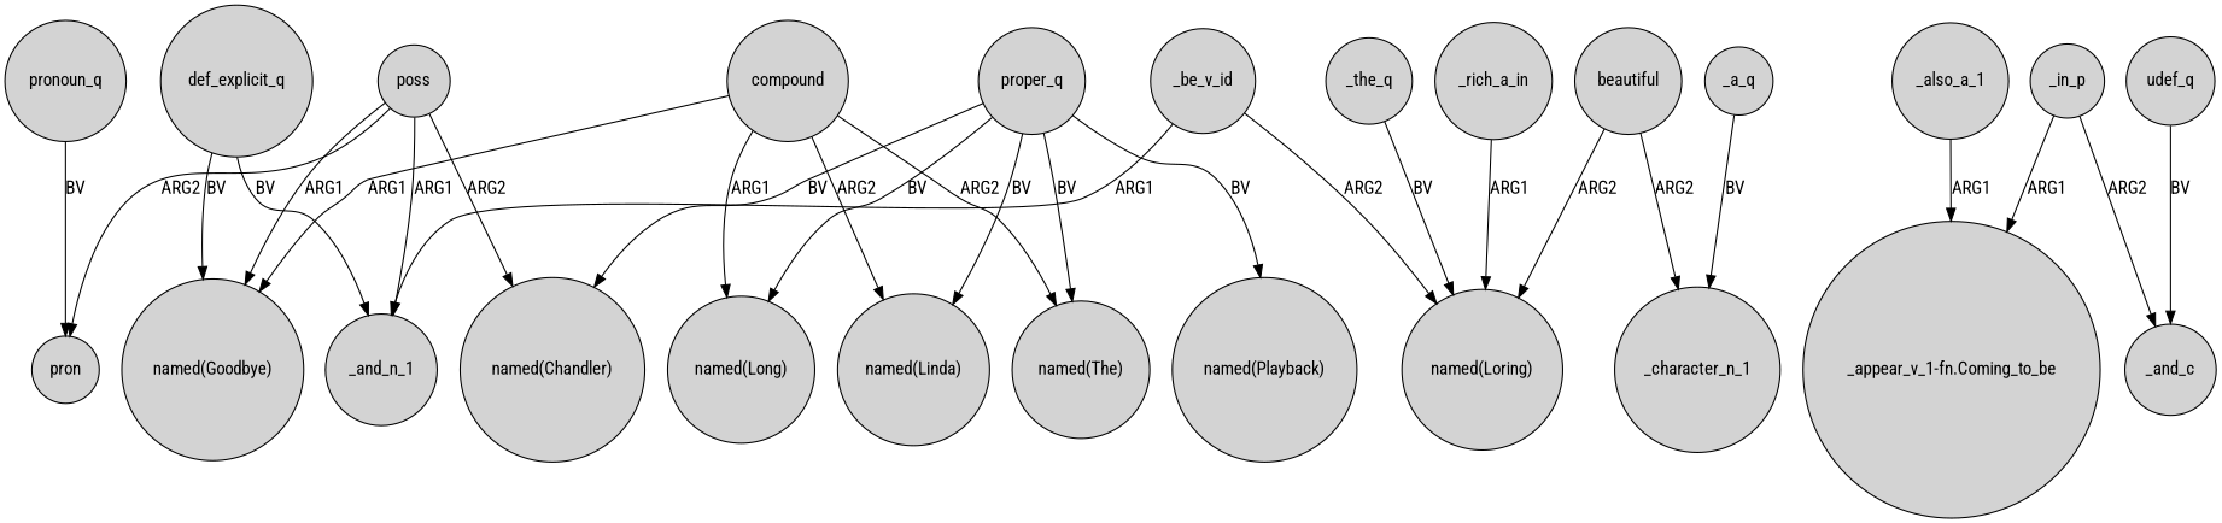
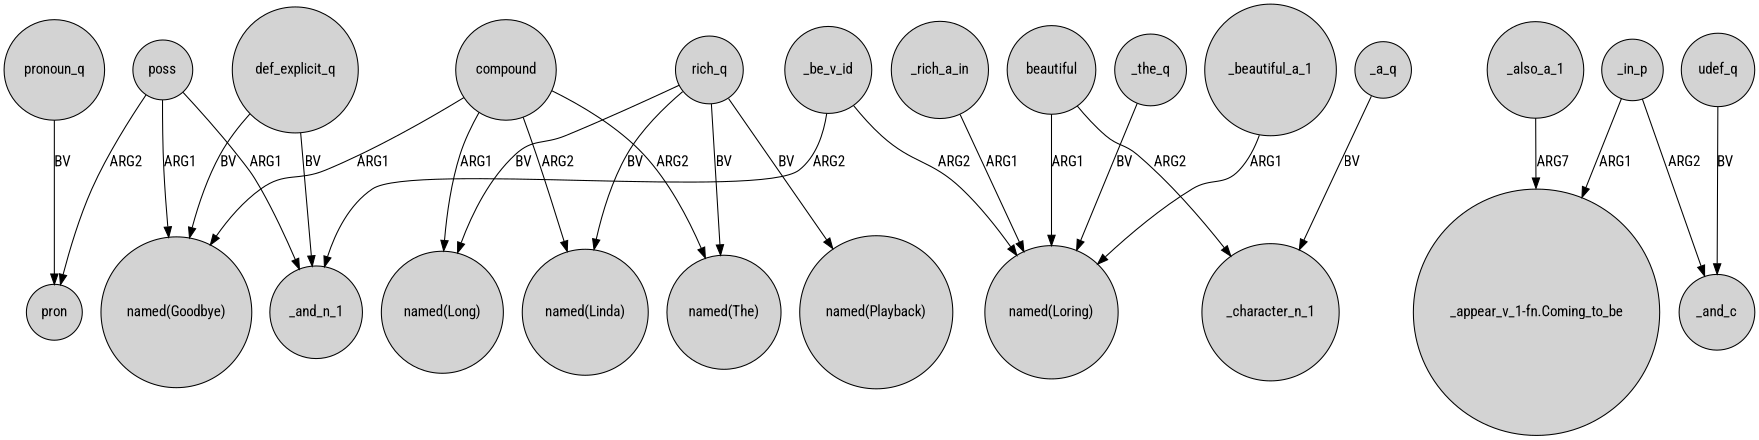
  digraph {
    fontname="Roboto Condensed"
    node [fontname="Roboto Condensed" shape=circle style=filled]
    edge [fontname="Roboto Condensed"]
    compound
    "named(Goodbye)"
    "named(The)"
    "named(Linda)"
    "named(Long)"
    poss
    pron
    n8 [label=_and_n_1]
-   "named(Chandler)"
+   _beautiful_a_1
    "named(Loring)"
    _in_p
    "_appear_v_1-fn.Coming_to_be"
    _and_c
-   proper_q
+   proper_q [label=rich_q]
    "named(Playback)"
    def_explicit_q
    pronoun_q
    _be_v_id
    _the_q
    _also_a_1
    n22 [label=beautiful]
    _character_n_1
    _a_q
    _rich_a_in
    udef_q
    compound -> "named(Goodbye)" [label=ARG1]
    compound -> "named(The)" [label=ARG2]
    compound -> "named(Linda)" [label=ARG2]
    compound -> "named(Long)" [label=ARG1]
    poss -> "named(Goodbye)" [label=ARG1]
    poss -> pron [label=ARG2]
    poss -> n8 [label=ARG1]
-   poss -> "named(Chandler)" [label=ARG2]
+   _beautiful_a_1 -> "named(Loring)" [label=ARG1]
    _in_p -> "_appear_v_1-fn.Coming_to_be" [label=ARG1]
    _in_p -> _and_c [label=ARG2]
    proper_q -> "named(The)" [label=BV]
    proper_q -> "named(Linda)" [label=BV]
    proper_q -> "named(Long)" [label=BV]
-   proper_q -> "named(Chandler)" [label=BV]
    proper_q -> "named(Playback)" [label=BV]
    def_explicit_q -> "named(Goodbye)" [label=BV]
    def_explicit_q -> n8 [label=BV]
    pronoun_q -> pron [label=BV]
-   _be_v_id -> n8 [label=ARG1]
+   _be_v_id -> n8 [label=ARG2]
    _be_v_id -> "named(Loring)" [label=ARG2]
    _the_q -> "named(Loring)" [label=BV]
-   _also_a_1 -> "_appear_v_1-fn.Coming_to_be" [label=ARG1]
-   n22 -> "named(Loring)" [label=ARG2]
+   _also_a_1 -> "_appear_v_1-fn.Coming_to_be" [label=ARG7]
+   n22 -> "named(Loring)" [label=ARG1]
    n22 -> _character_n_1 [label=ARG2]
    _a_q -> _character_n_1 [label=BV]
    _rich_a_in -> "named(Loring)" [label=ARG1]
    udef_q -> _and_c [label=BV]
  }
